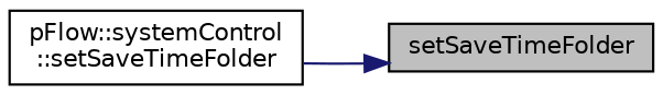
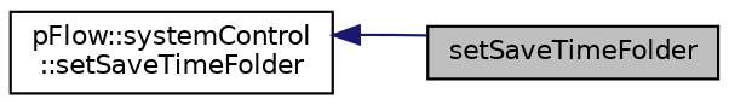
  digraph {
    rankdir=RL
    node [color=black fontname=Helvetica fontsize=10 shape=record style=filled]
    n1 [fillcolor=grey75 fontcolor=black height=0.2 label=setSaveTimeFolder width=0.4]
    n2 [fillcolor=white height=0.2 label="pFlow::systemControl\l::setSaveTimeFolder" width=0.4]
-   n1 -> n2 [color=midnightblue dir=back fontname=Helvetica fontsize=10 labelfontname=Helvetica labelfontsize=10 style=solid]
+   n2 -> n1 [color=midnightblue dir=back fontname=Helvetica fontsize=10 labelfontname=Helvetica labelfontsize=10 style=solid]
  }
